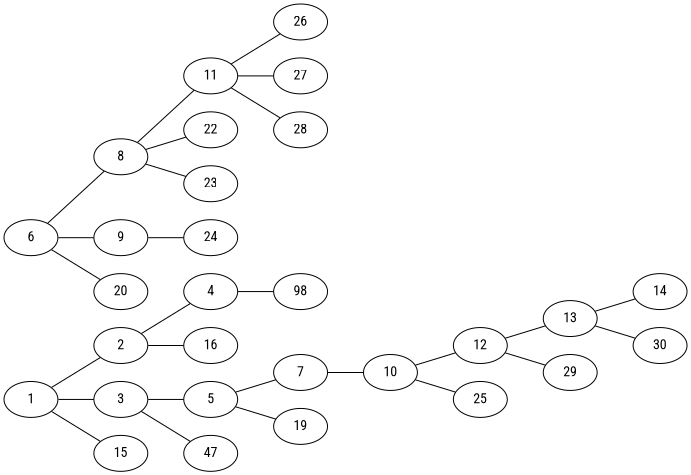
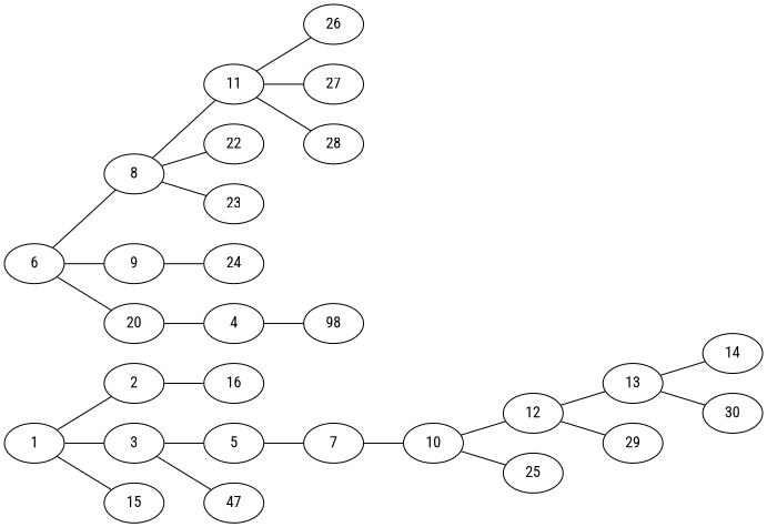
  graph {
    fontname="Roboto Condensed"
    rankdir=LR
    node [chem=H fontname="Roboto Condensed"]
    edge [fontname="Roboto Condensed" valence=1]
    1 [chem=C]
    2 [chem=C]
    3 [chem=C]
    15
    4 [chem=C]
    16
    5 [chem=C]
    n8 [label=47]
    n9 [label=98]
    7 [chem=C]
-   19
    6 [chem=C]
    8 [chem=C]
    9 [chem=O]
    20
    10 [chem=C]
    11 [chem=C]
    22
    23
    24
    12 [chem=C]
    25
    26
    27
    28
    13 [chem=C]
    29
    14 [chem=O]
    30
    1 -- 2
    1 -- 3 [valence=2]
    1 -- 15
-   2 -- 4 [valence=2]
+   20 -- 4 [valence=2]
    2 -- 16
    3 -- 5
    3 -- n8
    4 -- n9
    5 -- 7 [valence=2]
-   5 -- 19
    7 -- 10
    6 -- 8
    6 -- 9
    6 -- 20
    8 -- 11
    8 -- 22
    8 -- 23
    9 -- 24
    10 -- 12 [valence=2]
    10 -- 25
    11 -- 26
    11 -- 27
    11 -- 28
    12 -- 13
    12 -- 29
    13 -- 14 [valence=2]
    13 -- 30
  }
